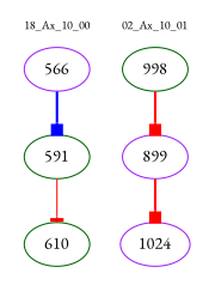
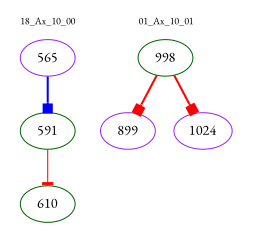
  digraph {
    fontname="EB Garamond"
    node [color=darkgreen fontname="EB Garamond"]
    edge [arrowhead=box color=red fontname="EB Garamond" style=bold]
    n1 [label=591]
-   n2 [color=purple label=566]
+   n2 [color=purple label=565]
    n3 [label=610]
    n4 [label=998]
    n5 [color=purple label=899]
    n6 [color=purple label=1024]
    subgraph cluster_1 {
      color=white
      fontsize=10
      label="18_Ax_10_00"
      n1
      n2
      n3
    }
    subgraph cluster_2 {
      color=white
      fontsize=10
-     label="02_Ax_10_01"
+     label="01_Ax_10_01"
      n4
      n5
      n6
    }
    n1 -> n3 [arrowhead=tee style=solid]
    n2 -> n1 [color=blue]
    n4 -> n5
-   n5 -> n6
+   n4 -> n6
  }
